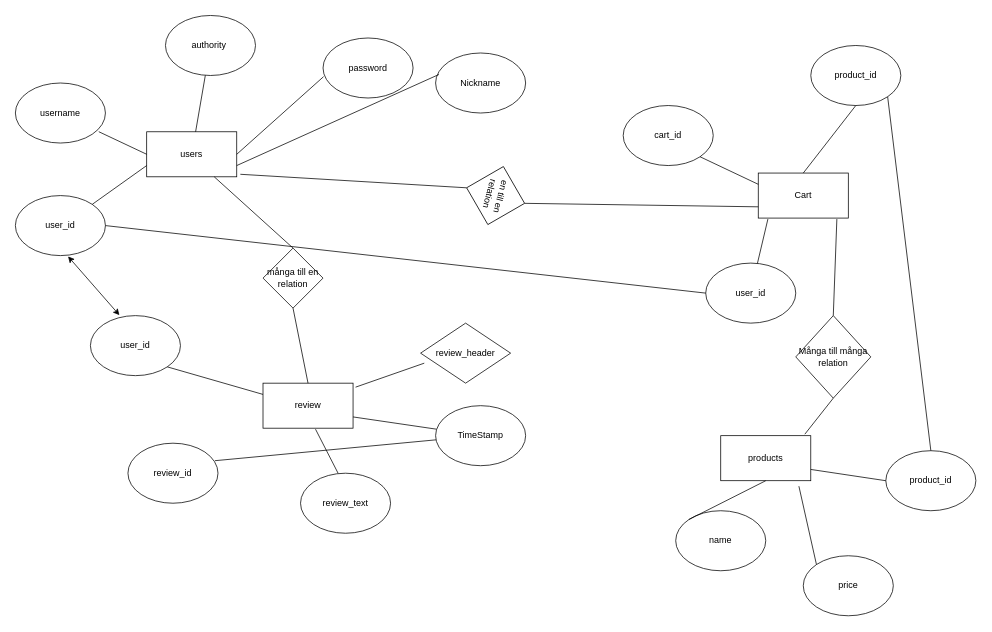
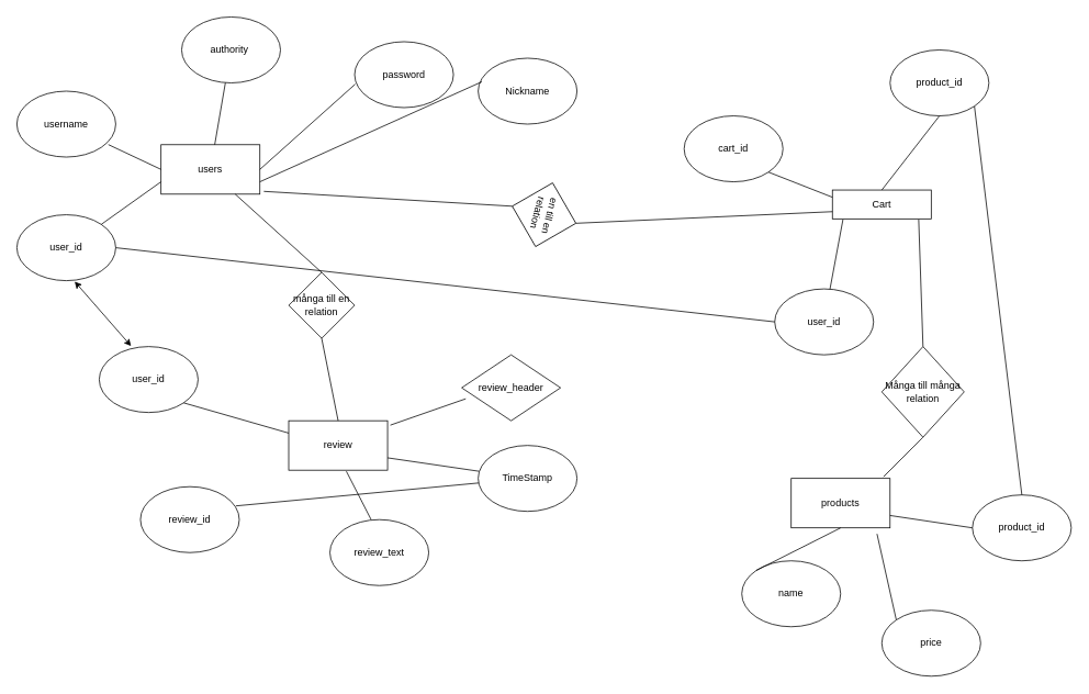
  <mxCell id="0" value="" />
  <mxCell id="1" parent="0" />
  <mxCell id="2" value="users" style="rounded=0;whiteSpace=wrap;html=1;" parent="1" vertex="1"><mxGeometry x="195" y="175" width="120" height="60" as="geometry" /></mxCell>
  <mxCell id="3" value="username&lt;br&gt;" style="ellipse;whiteSpace=wrap;html=1;" parent="1" vertex="1"><mxGeometry x="20" y="110" width="120" height="80" as="geometry" /></mxCell>
  <mxCell id="4" value="password&lt;br&gt;" style="ellipse;whiteSpace=wrap;html=1;" parent="1" vertex="1"><mxGeometry x="430" y="50" width="120" height="80" as="geometry" /></mxCell>
  <mxCell id="5" value="user_id&lt;br&gt;" style="ellipse;whiteSpace=wrap;html=1;" parent="1" vertex="1"><mxGeometry x="20" y="260" width="120" height="80" as="geometry" /></mxCell>
  <mxCell id="6" value="authority&amp;nbsp;" style="ellipse;whiteSpace=wrap;html=1;" parent="1" vertex="1"><mxGeometry x="220" y="20" width="120" height="80" as="geometry" /></mxCell>
  <mxCell id="7" value="" style="endArrow=none;html=1;" parent="1" source="2" target="6" edge="1"><mxGeometry width="50" height="50" relative="1" as="geometry"><mxPoint x="20" y="410" as="sourcePoint" /><mxPoint x="70" y="360" as="targetPoint" /></mxGeometry></mxCell>
  <mxCell id="8" value="" style="endArrow=none;html=1;entryX=0.926;entryY=0.811;entryDx=0;entryDy=0;entryPerimeter=0;exitX=0;exitY=0.5;exitDx=0;exitDy=0;" parent="1" source="2" target="3" edge="1"><mxGeometry width="50" height="50" relative="1" as="geometry"><mxPoint x="20" y="410" as="sourcePoint" /><mxPoint x="70" y="360" as="targetPoint" /></mxGeometry></mxCell>
  <mxCell id="9" value="" style="endArrow=none;html=1;entryX=1;entryY=0;entryDx=0;entryDy=0;exitX=0;exitY=0.75;exitDx=0;exitDy=0;" parent="1" source="2" target="5" edge="1"><mxGeometry width="50" height="50" relative="1" as="geometry"><mxPoint x="20" y="410" as="sourcePoint" /><mxPoint x="70" y="360" as="targetPoint" /></mxGeometry></mxCell>
  <mxCell id="10" value="" style="endArrow=none;html=1;entryX=0.006;entryY=0.644;entryDx=0;entryDy=0;entryPerimeter=0;exitX=1;exitY=0.5;exitDx=0;exitDy=0;" parent="1" source="2" target="4" edge="1"><mxGeometry width="50" height="50" relative="1" as="geometry"><mxPoint x="388" y="190" as="sourcePoint" /><mxPoint x="70" y="360" as="targetPoint" /></mxGeometry></mxCell>
  <mxCell id="11" value="review" style="rounded=0;whiteSpace=wrap;html=1;direction=west;" parent="1" vertex="1"><mxGeometry x="350" y="510" width="120" height="60" as="geometry" /></mxCell>
  <mxCell id="12" value="många till en relation" style="rhombus;whiteSpace=wrap;html=1;" parent="1" vertex="1"><mxGeometry x="350" y="330" width="80" height="80" as="geometry" /></mxCell>
  <mxCell id="13" value="" style="endArrow=none;html=1;entryX=0.75;entryY=1;entryDx=0;entryDy=0;exitX=0.5;exitY=0;exitDx=0;exitDy=0;" parent="1" source="12" target="2" edge="1"><mxGeometry width="50" height="50" relative="1" as="geometry"><mxPoint x="20" y="620" as="sourcePoint" /><mxPoint x="70" y="570" as="targetPoint" /></mxGeometry></mxCell>
  <mxCell id="14" value="" style="endArrow=none;html=1;entryX=0.5;entryY=1;entryDx=0;entryDy=0;exitX=0.5;exitY=1;exitDx=0;exitDy=0;" parent="1" source="12" target="11" edge="1"><mxGeometry width="50" height="50" relative="1" as="geometry"><mxPoint x="20" y="620" as="sourcePoint" /><mxPoint x="70" y="570" as="targetPoint" /></mxGeometry></mxCell>
  <mxCell id="15" value="review_id" style="ellipse;whiteSpace=wrap;html=1;" parent="1" vertex="1"><mxGeometry x="170" y="590" width="120" height="80" as="geometry" /></mxCell>
  <mxCell id="16" value="" style="endArrow=none;html=1;exitX=0.965;exitY=0.292;exitDx=0;exitDy=0;exitPerimeter=0;" parent="1" source="15" target="25" edge="1"><mxGeometry width="50" height="50" relative="1" as="geometry"><mxPoint x="20" y="690" as="sourcePoint" /><mxPoint x="70" y="640" as="targetPoint" /></mxGeometry></mxCell>
  <mxCell id="17" value="user_id&lt;br&gt;" style="ellipse;whiteSpace=wrap;html=1;" parent="1" vertex="1"><mxGeometry x="120" y="420" width="120" height="80" as="geometry" /></mxCell>
  <mxCell id="18" value="" style="endArrow=none;html=1;entryX=1;entryY=0.75;entryDx=0;entryDy=0;exitX=1;exitY=1;exitDx=0;exitDy=0;" parent="1" source="17" target="11" edge="1"><mxGeometry width="50" height="50" relative="1" as="geometry"><mxPoint x="20" y="740" as="sourcePoint" /><mxPoint x="70" y="690" as="targetPoint" /></mxGeometry></mxCell>
  <mxCell id="19" value="" style="endArrow=classic;startArrow=classic;html=1;entryX=0.585;entryY=1.014;entryDx=0;entryDy=0;entryPerimeter=0;exitX=0.322;exitY=-0.008;exitDx=0;exitDy=0;exitPerimeter=0;" parent="1" source="17" target="5" edge="1"><mxGeometry width="50" height="50" relative="1" as="geometry"><mxPoint x="20" y="740" as="sourcePoint" /><mxPoint x="70" y="690" as="targetPoint" /></mxGeometry></mxCell>
  <mxCell id="20" value="review_text" style="ellipse;whiteSpace=wrap;html=1;" parent="1" vertex="1"><mxGeometry x="400" y="630" width="120" height="80" as="geometry" /></mxCell>
  <mxCell id="21" value="Nickname" style="ellipse;whiteSpace=wrap;html=1;" parent="1" vertex="1"><mxGeometry x="580" y="70" width="120" height="80" as="geometry" /></mxCell>
  <mxCell id="22" value="" style="endArrow=none;html=1;entryX=0.037;entryY=0.358;entryDx=0;entryDy=0;entryPerimeter=0;exitX=1;exitY=0.75;exitDx=0;exitDy=0;" parent="1" source="2" target="21" edge="1"><mxGeometry width="50" height="50" relative="1" as="geometry"><mxPoint x="20" y="780" as="sourcePoint" /><mxPoint x="70" y="730" as="targetPoint" /></mxGeometry></mxCell>
  <mxCell id="23" value="" style="endArrow=none;html=1;entryX=0.417;entryY=-0.022;entryDx=0;entryDy=0;entryPerimeter=0;exitX=0.417;exitY=0;exitDx=0;exitDy=0;exitPerimeter=0;" parent="1" source="20" target="11" edge="1"><mxGeometry width="50" height="50" relative="1" as="geometry"><mxPoint x="20" y="780" as="sourcePoint" /><mxPoint x="70" y="730" as="targetPoint" /></mxGeometry></mxCell>
  <mxCell id="24" value="" style="endArrow=none;html=1;exitX=0;exitY=0.25;exitDx=0;exitDy=0;" parent="1" source="11" target="25" edge="1"><mxGeometry width="50" height="50" relative="1" as="geometry"><mxPoint x="525" y="615" as="sourcePoint" /><mxPoint x="575" y="565" as="targetPoint" /></mxGeometry></mxCell>
  <mxCell id="25" value="TimeStamp" style="ellipse;whiteSpace=wrap;html=1;" parent="1" vertex="1"><mxGeometry x="580" y="540" width="120" height="80" as="geometry" /></mxCell>
  <mxCell id="26" value="review_header" style="rhombus;whiteSpace=wrap;html=1;" parent="1" vertex="1"><mxGeometry x="560" y="430" width="120" height="80" as="geometry" /></mxCell>
  <mxCell id="27" value="" style="endArrow=none;html=1;entryX=0.041;entryY=0.667;entryDx=0;entryDy=0;entryPerimeter=0;exitX=-0.028;exitY=0.911;exitDx=0;exitDy=0;exitPerimeter=0;" parent="1" source="11" target="26" edge="1"><mxGeometry width="50" height="50" relative="1" as="geometry"><mxPoint x="20" y="780" as="sourcePoint" /><mxPoint x="70" y="730" as="targetPoint" /></mxGeometry></mxCell>
- <mxCell id="28" value="Cart" style="rounded=0;whiteSpace=wrap;html=1;" vertex="1" parent="1"><mxGeometry x="1010" y="230" width="120" height="60" as="geometry" /></mxCell>
+ <mxCell id="28" value="Cart" style="rounded=0;whiteSpace=wrap;html=1;" vertex="1" parent="1"><mxGeometry x="1010" y="230" width="120" height="35" as="geometry" /></mxCell>
  <mxCell id="29" value="cart_id" style="ellipse;whiteSpace=wrap;html=1;" vertex="1" parent="1"><mxGeometry x="830" y="140" width="120" height="80" as="geometry" /></mxCell>
  <mxCell id="30" value="product_id" style="ellipse;whiteSpace=wrap;html=1;" vertex="1" parent="1"><mxGeometry x="1080" y="60" width="120" height="80" as="geometry" /></mxCell>
  <mxCell id="31" value="user_id" style="ellipse;whiteSpace=wrap;html=1;" vertex="1" parent="1"><mxGeometry x="940" y="350" width="120" height="80" as="geometry" /></mxCell>
  <mxCell id="32" value="" style="endArrow=none;html=1;entryX=0.107;entryY=1.022;entryDx=0;entryDy=0;entryPerimeter=0;" edge="1" parent="1" source="31" target="28"><mxGeometry width="50" height="50" relative="1" as="geometry"><mxPoint x="20" y="780" as="sourcePoint" /><mxPoint x="70" y="730" as="targetPoint" /></mxGeometry></mxCell>
  <mxCell id="33" value="" style="endArrow=none;html=1;entryX=0;entryY=0.5;entryDx=0;entryDy=0;exitX=1;exitY=0.5;exitDx=0;exitDy=0;" edge="1" parent="1" source="5" target="31"><mxGeometry width="50" height="50" relative="1" as="geometry"><mxPoint x="20" y="780" as="sourcePoint" /><mxPoint x="70" y="730" as="targetPoint" /></mxGeometry></mxCell>
  <mxCell id="34" value="" style="endArrow=none;html=1;entryX=0;entryY=0.25;entryDx=0;entryDy=0;exitX=1;exitY=1;exitDx=0;exitDy=0;" edge="1" parent="1" source="29" target="28"><mxGeometry width="50" height="50" relative="1" as="geometry"><mxPoint x="20" y="780" as="sourcePoint" /><mxPoint x="70" y="730" as="targetPoint" /></mxGeometry></mxCell>
  <mxCell id="35" value="" style="endArrow=none;html=1;entryX=0.5;entryY=1;entryDx=0;entryDy=0;exitX=0.5;exitY=0;exitDx=0;exitDy=0;" edge="1" parent="1" source="28" target="30"><mxGeometry width="50" height="50" relative="1" as="geometry"><mxPoint x="20" y="780" as="sourcePoint" /><mxPoint x="70" y="730" as="targetPoint" /></mxGeometry></mxCell>
  <mxCell id="36" value="products&lt;br&gt;" style="rounded=0;whiteSpace=wrap;html=1;" vertex="1" parent="1"><mxGeometry x="960" y="580" width="120" height="60" as="geometry" /></mxCell>
  <mxCell id="37" value="product_id" style="ellipse;whiteSpace=wrap;html=1;" vertex="1" parent="1"><mxGeometry x="1180" y="600" width="120" height="80" as="geometry" /></mxCell>
  <mxCell id="38" value="name" style="ellipse;whiteSpace=wrap;html=1;" vertex="1" parent="1"><mxGeometry x="900" y="680" width="120" height="80" as="geometry" /></mxCell>
  <mxCell id="39" value="price" style="ellipse;whiteSpace=wrap;html=1;" vertex="1" parent="1"><mxGeometry x="1070" y="740" width="120" height="80" as="geometry" /></mxCell>
  <mxCell id="40" value="" style="endArrow=none;html=1;entryX=0;entryY=0;entryDx=0;entryDy=0;exitX=0.5;exitY=1;exitDx=0;exitDy=0;" edge="1" parent="1" source="36" target="38"><mxGeometry width="50" height="50" relative="1" as="geometry"><mxPoint x="20" y="890" as="sourcePoint" /><mxPoint x="70" y="840" as="targetPoint" /></mxGeometry></mxCell>
  <mxCell id="41" value="" style="endArrow=none;html=1;entryX=0;entryY=0.5;entryDx=0;entryDy=0;exitX=1;exitY=0.75;exitDx=0;exitDy=0;" edge="1" parent="1" source="36" target="37"><mxGeometry width="50" height="50" relative="1" as="geometry"><mxPoint x="20" y="890" as="sourcePoint" /><mxPoint x="70" y="840" as="targetPoint" /></mxGeometry></mxCell>
  <mxCell id="42" value="" style="endArrow=none;html=1;entryX=0;entryY=0;entryDx=0;entryDy=0;exitX=0.868;exitY=1.122;exitDx=0;exitDy=0;exitPerimeter=0;" edge="1" parent="1" source="36" target="39"><mxGeometry width="50" height="50" relative="1" as="geometry"><mxPoint x="20" y="890" as="sourcePoint" /><mxPoint x="70" y="840" as="targetPoint" /></mxGeometry></mxCell>
  <mxCell id="43" value="" style="endArrow=none;html=1;entryX=0.5;entryY=0;entryDx=0;entryDy=0;exitX=1;exitY=1;exitDx=0;exitDy=0;" edge="1" parent="1" source="30" target="37"><mxGeometry width="50" height="50" relative="1" as="geometry"><mxPoint x="20" y="890" as="sourcePoint" /><mxPoint x="70" y="840" as="targetPoint" /></mxGeometry></mxCell>
  <mxCell id="44" value="" style="endArrow=none;html=1;entryX=0.934;entryY=-0.033;entryDx=0;entryDy=0;entryPerimeter=0;exitX=0.5;exitY=1;exitDx=0;exitDy=0;" edge="1" parent="1" source="45" target="36"><mxGeometry width="50" height="50" relative="1" as="geometry"><mxPoint x="20" y="890" as="sourcePoint" /><mxPoint x="70" y="840" as="targetPoint" /></mxGeometry></mxCell>
- <mxCell id="45" value="Många till många relation" style="rhombus;whiteSpace=wrap;html=1;" vertex="1" parent="1"><mxGeometry x="1060" y="420" width="100" height="110" as="geometry" /></mxCell>
+ <mxCell id="45" value="Många till många relation" style="rhombus;whiteSpace=wrap;html=1;" vertex="1" parent="1"><mxGeometry x="1070" y="420" width="100" height="110" as="geometry" /></mxCell>
  <mxCell id="46" value="" style="endArrow=none;html=1;entryX=0.873;entryY=1.022;entryDx=0;entryDy=0;entryPerimeter=0;exitX=0.5;exitY=0;exitDx=0;exitDy=0;" edge="1" parent="1" source="45" target="28"><mxGeometry width="50" height="50" relative="1" as="geometry"><mxPoint x="20" y="890" as="sourcePoint" /><mxPoint x="70" y="840" as="targetPoint" /></mxGeometry></mxCell>
  <mxCell id="47" value="en till en relation" style="rhombus;whiteSpace=wrap;html=1;rotation=105;" vertex="1" parent="1"><mxGeometry x="620" y="220" width="80" height="80" as="geometry" /></mxCell>
  <mxCell id="48" value="" style="endArrow=none;html=1;entryX=1.04;entryY=0.944;entryDx=0;entryDy=0;entryPerimeter=0;exitX=0.5;exitY=1;exitDx=0;exitDy=0;" edge="1" parent="1" source="47" target="2"><mxGeometry width="50" height="50" relative="1" as="geometry"><mxPoint x="20" y="890" as="sourcePoint" /><mxPoint x="390" y="230" as="targetPoint" /></mxGeometry></mxCell>
  <mxCell id="49" value="" style="endArrow=none;html=1;entryX=0.5;entryY=0;entryDx=0;entryDy=0;exitX=0;exitY=0.75;exitDx=0;exitDy=0;" edge="1" parent="1" source="28" target="47"><mxGeometry width="50" height="50" relative="1" as="geometry"><mxPoint x="20" y="890" as="sourcePoint" /><mxPoint x="70" y="840" as="targetPoint" /></mxGeometry></mxCell>
